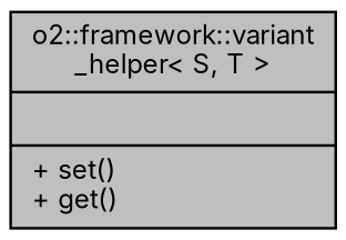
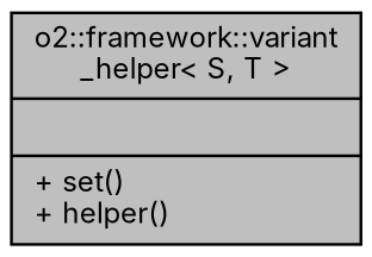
  digraph {
    fontname=Inter
-   n1 [color=black fillcolor=grey75 fontcolor=black fontname=Inter fontsize=10 height=0.2 label="{o2::framework::variant\l_helper\< S, T \>\n||+ set()\l+ get()\l}" shape=record style=filled width=0.4]
+   n1 [color=black fillcolor=grey75 fontcolor=black fontname=Inter fontsize=10 height=0.2 label="{o2::framework::variant\l_helper\< S, T \>\n||+ set()\l+ helper()\l}" shape=record style=filled width=0.4]
  }
